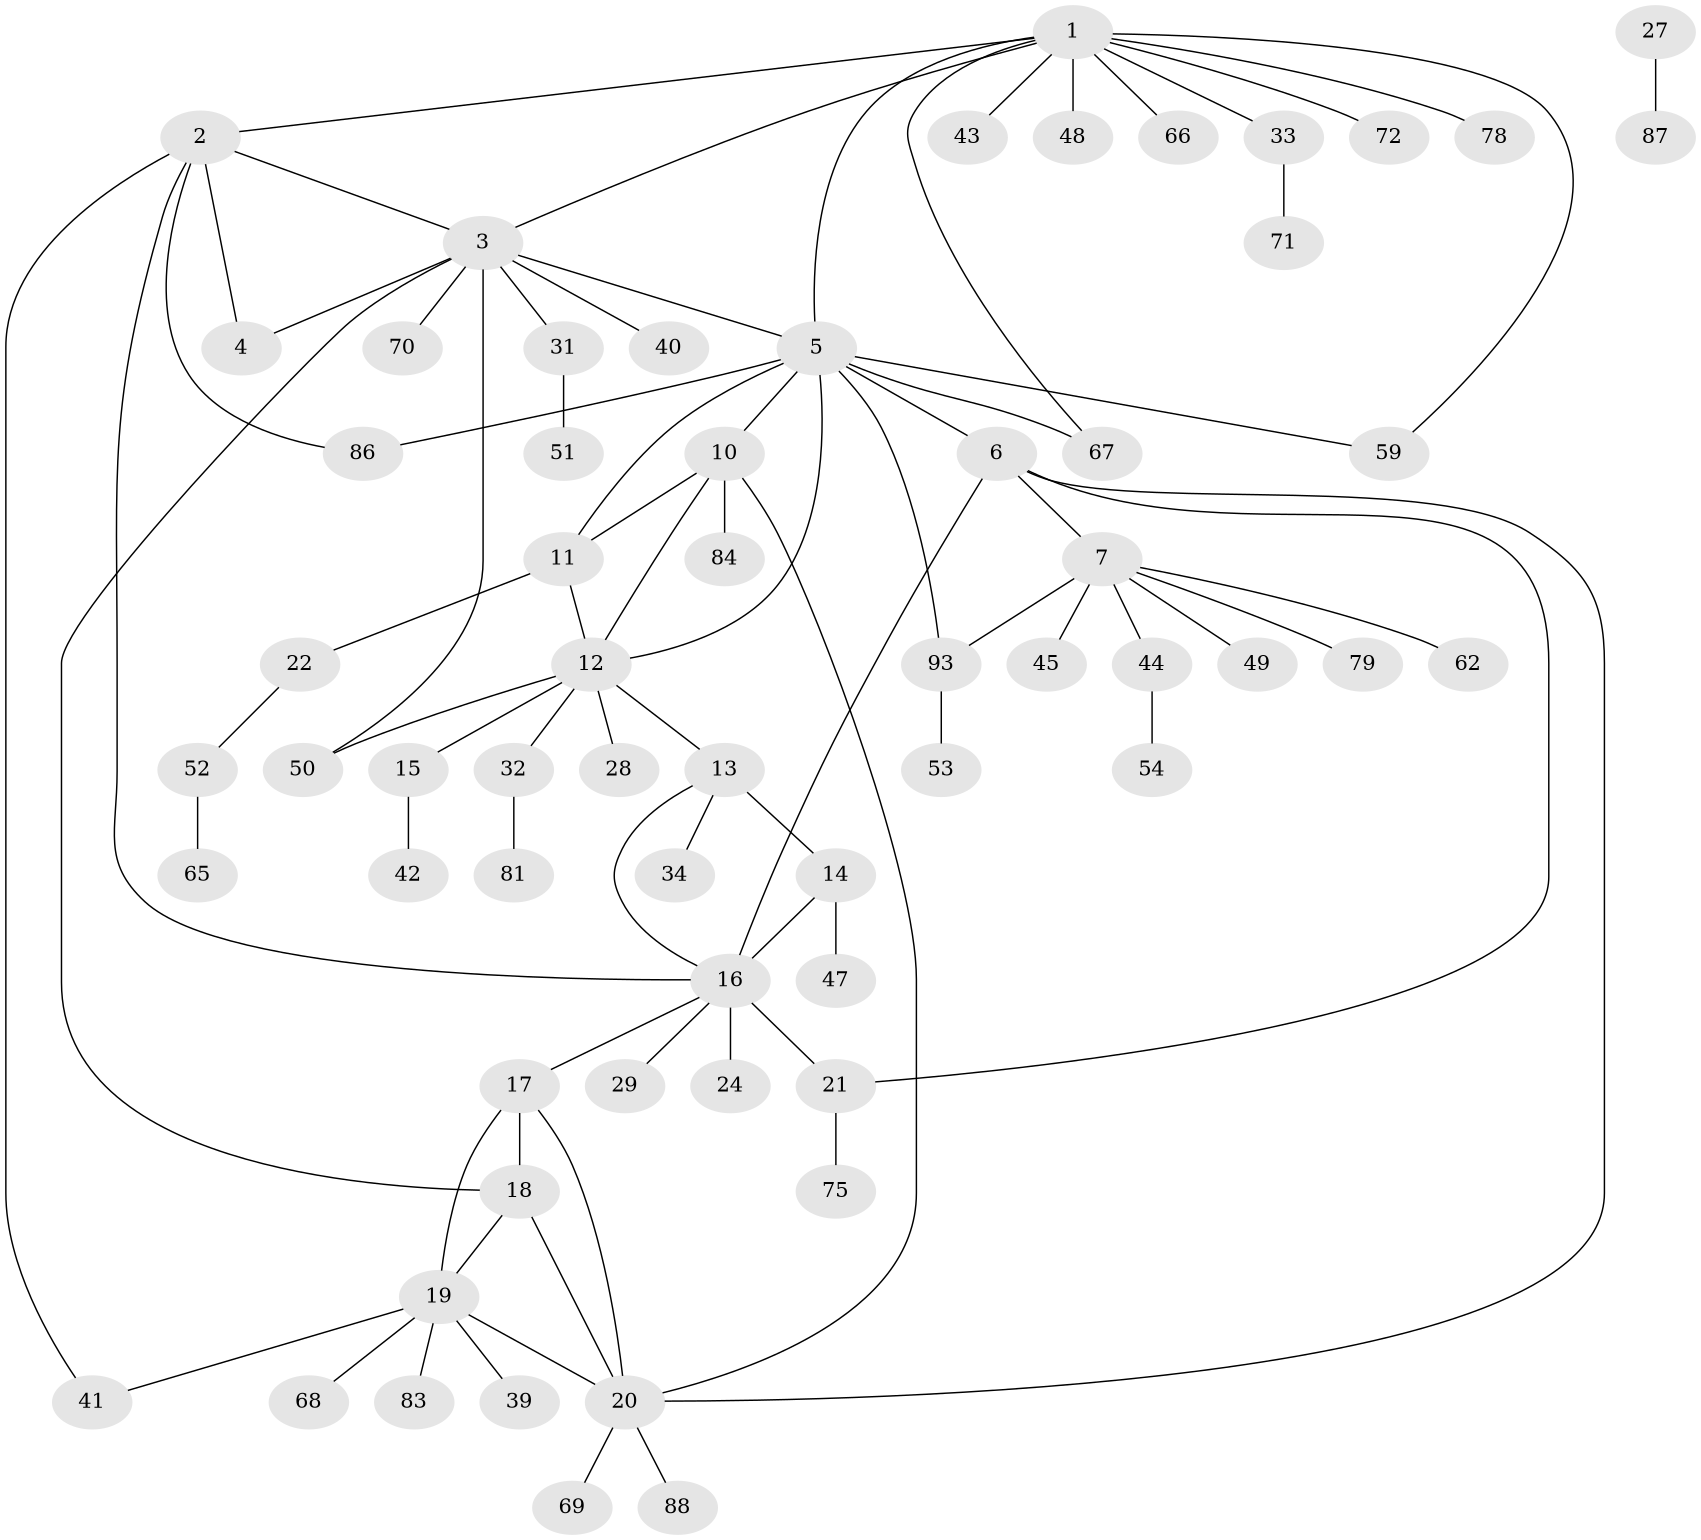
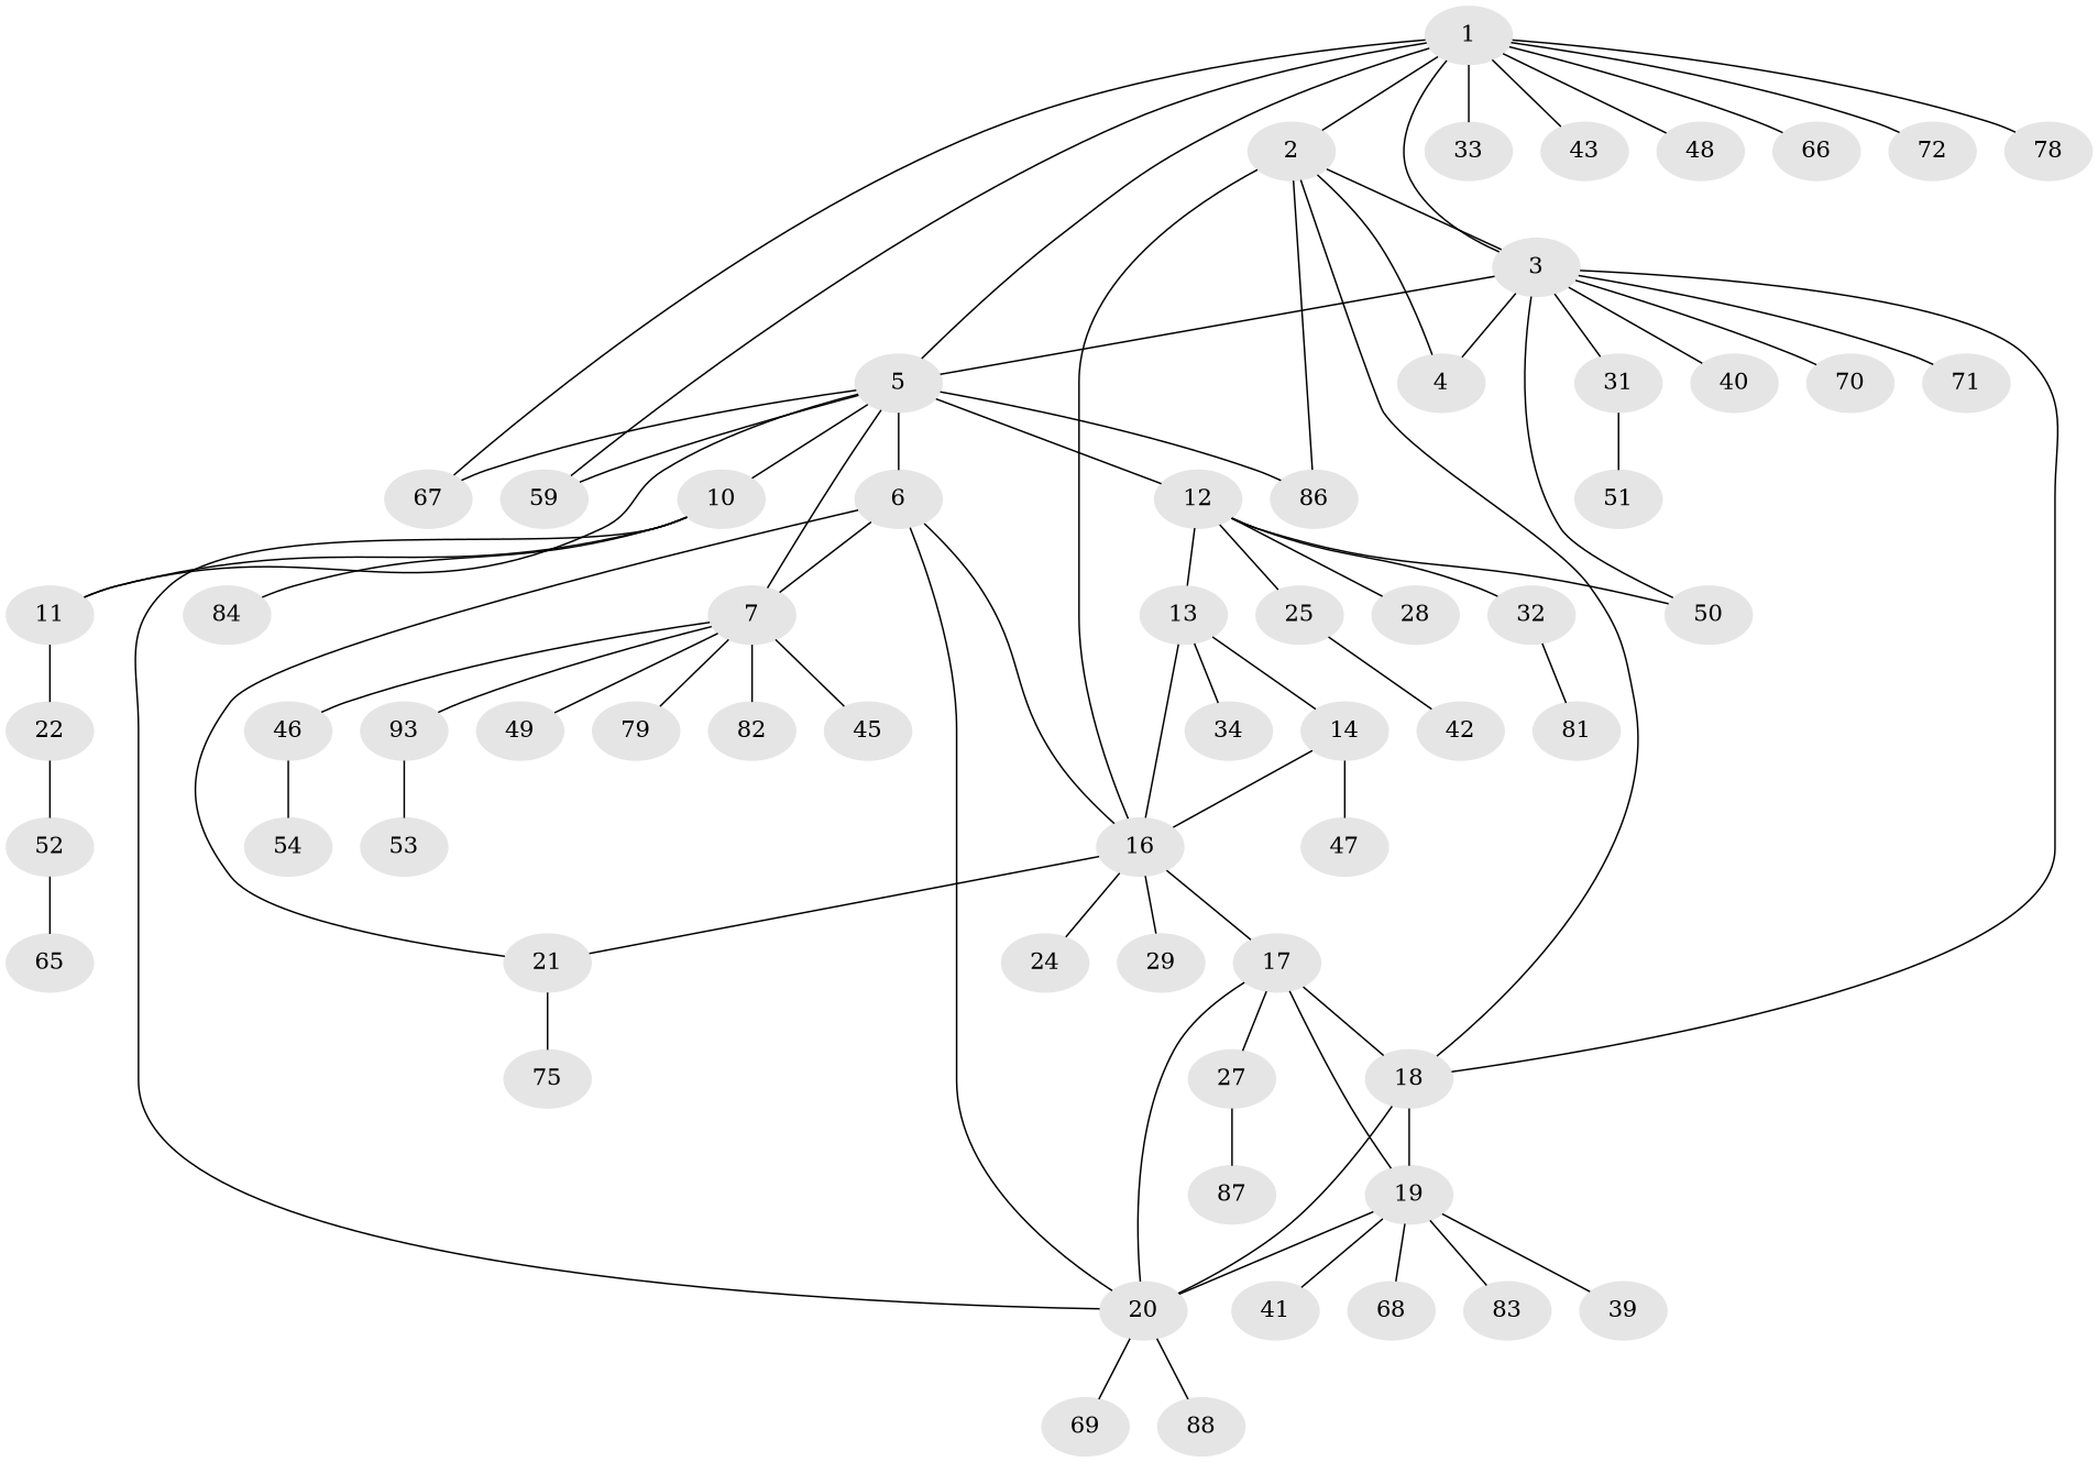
  graph {
    node [color=gray90 style=filled]
    1 [super="+36"]
    2 [super="+60"]
    3 [super="+85"]
    5 [super="+9"]
    33
    43
    48
    66
    67
    72
    78
    59
    4
    16 [super="+63"]
    18 [super="+73"]
    86
    31 [super="+35"]
    40
    50
    70
    71
    6 [super="+8"]
    7 [super="+37"]
    10 [super="+76"]
    11
    12 [super="+26"]
    21 [super="+51"]
    17 [super="+62"]
    24 [super="+56"]
    29 [super="+77"]
    20 [super="+55"]
    19 [super="+74"]
    n33 [label=51]
    n34 [label=93]
    45
-   46 [label=44]
+   46
    49
    79
-   82 [label=62]
+   82
    84
    22 [super="+30"]
    13 [super="+38"]
-   25 [label=15]
+   25
    28
    32 [super="+64"]
    69
    88
    75
    53
    54
    52 [super="+61"]
    14 [super="+15"]
    34
    42
    81
    47 [super="+80"]
    27 [super="+44"]
    39
    41
    68
    83
    87
    65
    1 -- 2
    1 -- 3
    1 -- 5
    1 -- 33
    1 -- 43
    1 -- 48
    1 -- 66
    1 -- 67
    1 -- 72
    1 -- 78
    1 -- 59
    2 -- 3
    2 -- 4
    2 -- 16
-   2 -- 41
+   2 -- 18
    2 -- 86
    3 -- 5
    3 -- 4
    3 -- 18
    3 -- 31
    3 -- 40
    3 -- 50
    3 -- 70
-   33 -- 71
+   3 -- 71
    5 -- 67
    5 -- 59
    5 -- 86
    5 -- 6 [weight=2]
-   5 -- n34
+   5 -- 7
    5 -- 10
    5 -- 11
    5 -- 12
    16 -- 21
    16 -- 17
    16 -- 24
    16 -- 29
    18 -- 20
    18 -- 19
    31 -- n33
    6 -- 16
    6 -- 7 [weight=2]
    6 -- 21
    6 -- 20
    7 -- n34
    7 -- 45
    7 -- 46
    7 -- 49
    7 -- 79
    7 -- 82
    10 -- 11
-   10 -- 12
    10 -- 20
    10 -- 84
-   11 -- 12
    11 -- 22
    12 -- 50
    12 -- 13
    12 -- 25
    12 -- 28
    12 -- 32
    21 -- 75
    17 -- 18
    17 -- 20
    17 -- 19
+   17 -- 27
    20 -- 69
    20 -- 88
    19 -- 20
    19 -- 39
    19 -- 41
    19 -- 68
    19 -- 83
    n34 -- 53
    46 -- 54
    22 -- 52
    13 -- 16
    13 -- 14 [weight=2]
    13 -- 34
    25 -- 42
    32 -- 81
    52 -- 65
    14 -- 16 [weight=2]
    14 -- 47
    27 -- 87
  }
